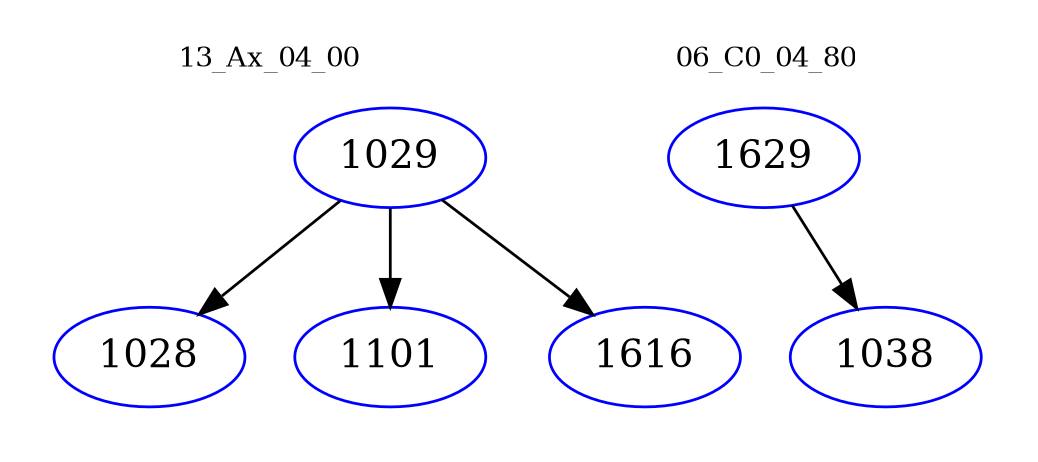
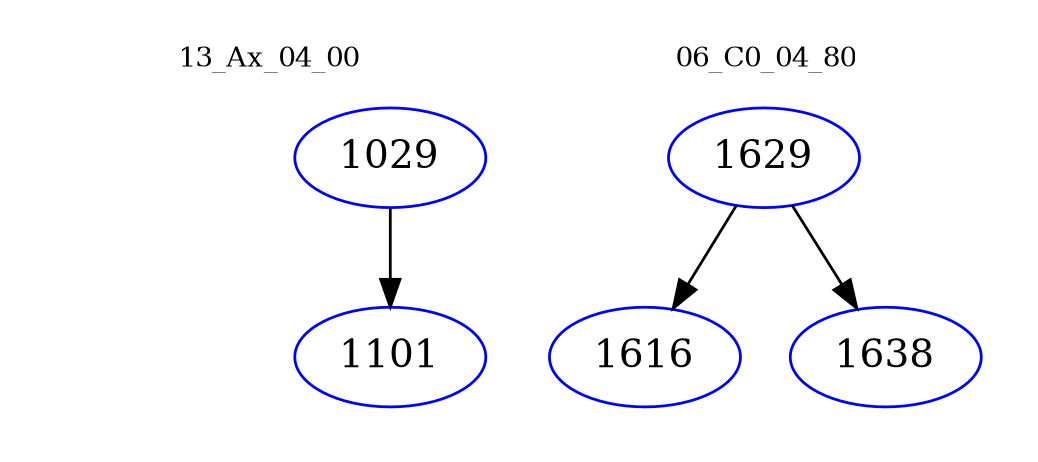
  digraph {
    node [color=blue]
    edge [color=black]
    n1 [label=1029]
-   n2 [label=1028]
    n3 [label=1101]
    n4 [label=1629]
    n5 [label=1616]
-   n6 [label=1038]
+   n6 [label=1638]
    subgraph cluster_1 {
      color=white
      fontsize=10
      label="13_Ax_04_00"
      n1
-     n2
      n3
    }
    subgraph cluster_2 {
      color=white
      fontsize=10
      label="06_C0_04_80"
      n4
      n5
      n6
    }
-   n1 -> n2
    n1 -> n3
-   n1 -> n5
+   n4 -> n5
    n4 -> n6
  }
